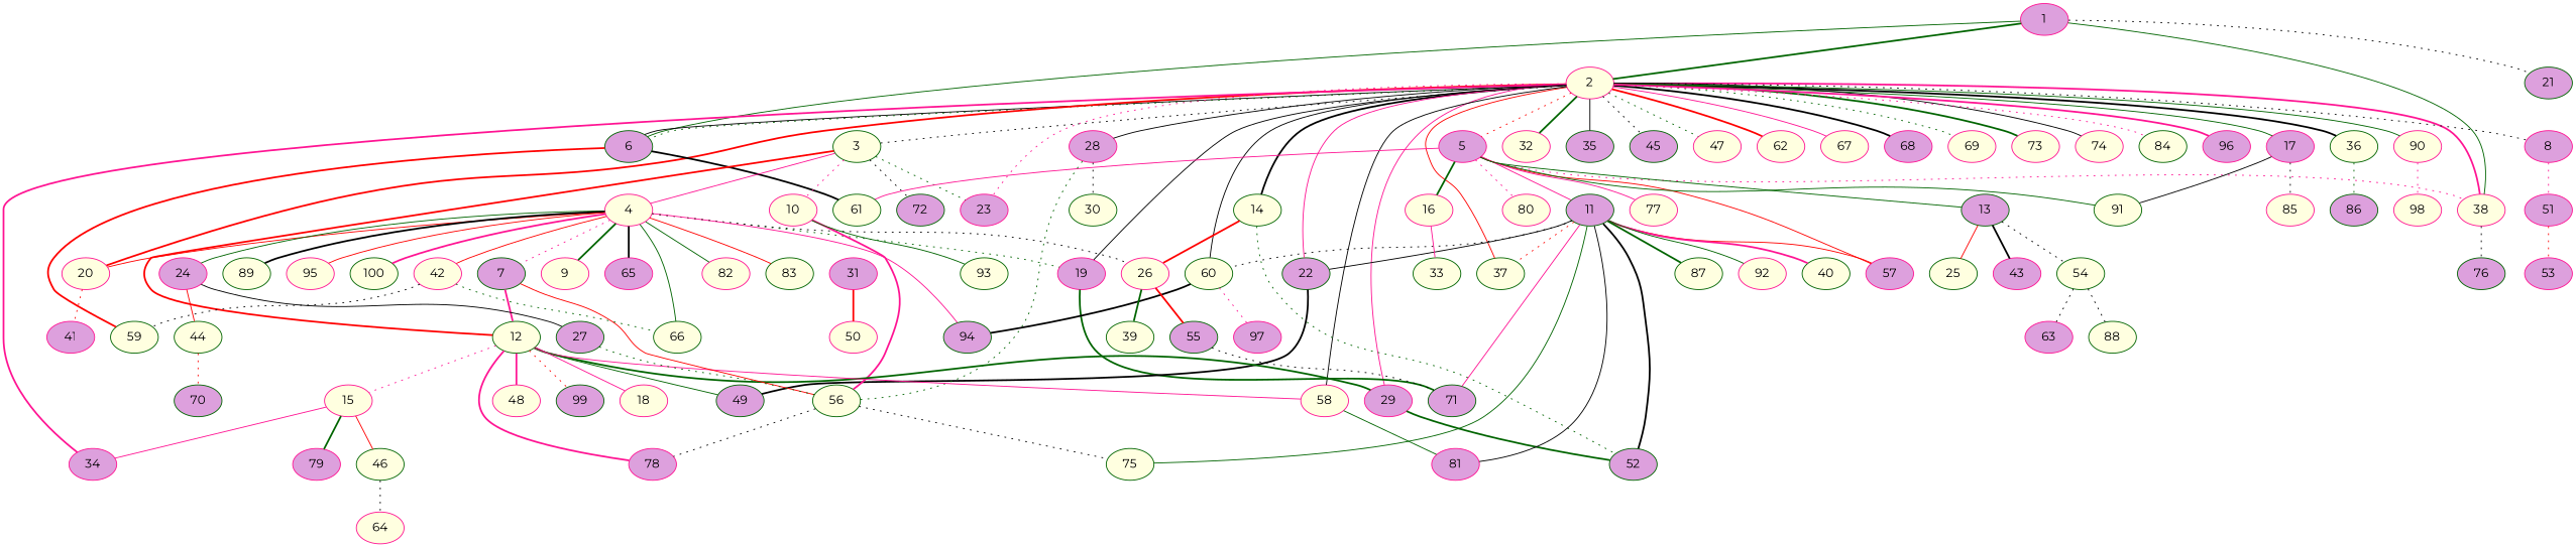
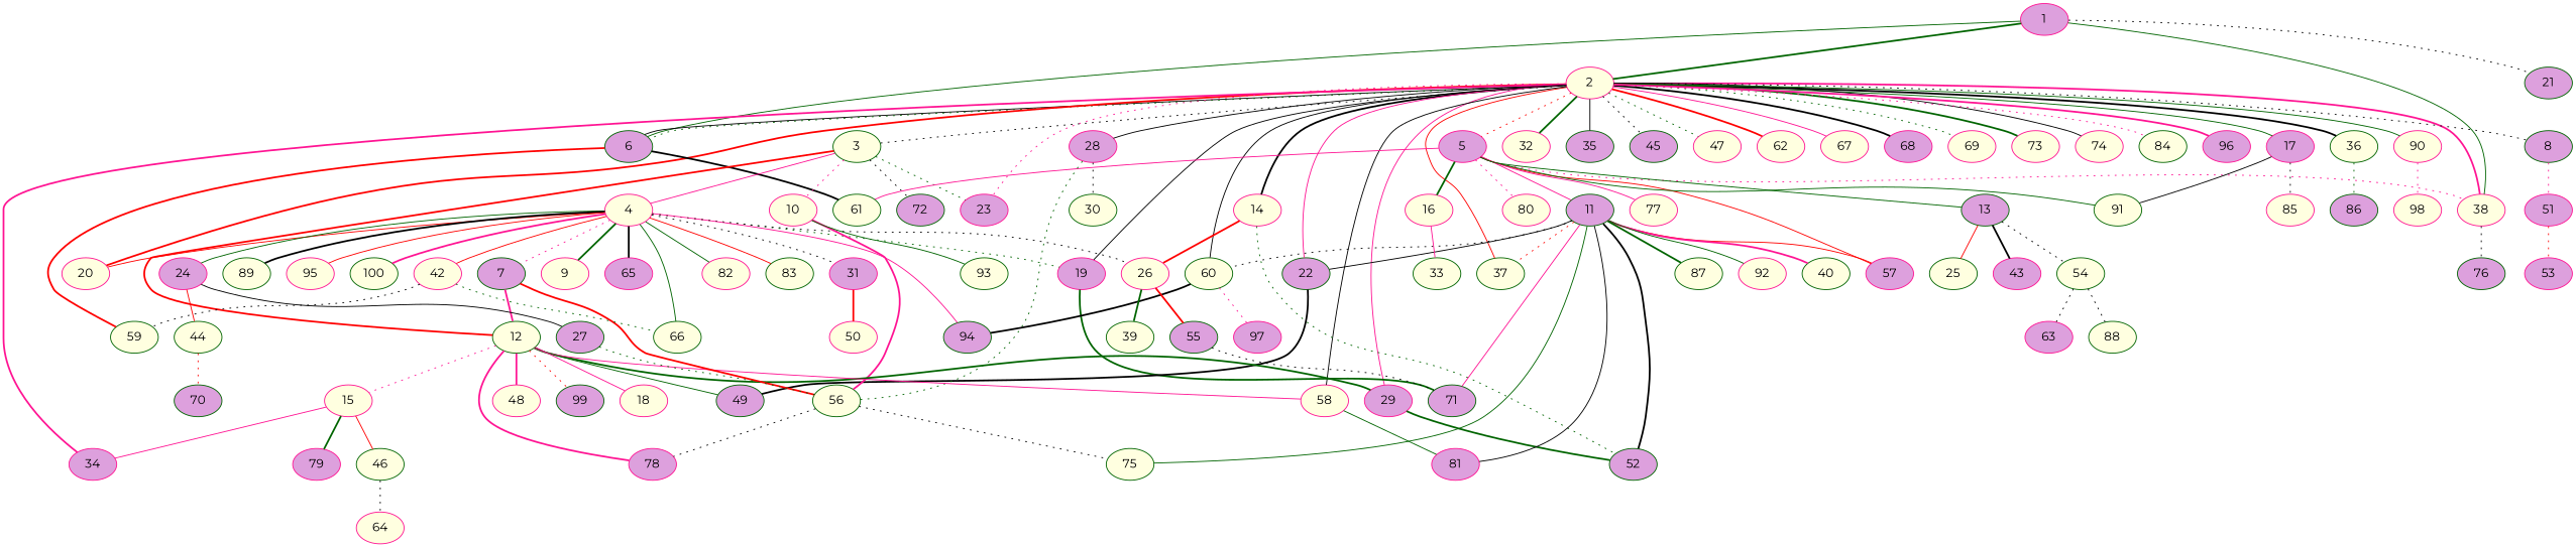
  graph {
    fontname=Montserrat
    node [color=deeppink fillcolor=lightyellow fontname=Montserrat style=filled]
    edge [color=black fontname=Montserrat style=solid]
    1 [fillcolor=plum]
    2
    6 [color=darkgreen fillcolor=plum]
    21 [color=darkgreen fillcolor=plum]
    38
    3 [color=darkgreen]
    5 [fillcolor=plum]
-   8 [fillcolor=plum]
-   14 [color=darkgreen]
+   8 [color=darkgreen fillcolor=plum]
+   14
    17 [fillcolor=plum]
    19 [fillcolor=plum]
    20
    22 [color=darkgreen fillcolor=plum]
    23 [fillcolor=plum]
    28 [fillcolor=plum]
    29 [fillcolor=plum]
    32
    34 [fillcolor=plum]
    35 [color=darkgreen fillcolor=plum]
    36 [color=darkgreen]
    37 [color=darkgreen]
    45 [color=darkgreen fillcolor=plum]
    47
    58
    60 [color=darkgreen]
    62
    67
    68 [fillcolor=plum]
    69
    73
    74
    84 [color=darkgreen]
    90
    96 [fillcolor=plum]
    61 [color=darkgreen]
    59 [color=darkgreen]
    76 [color=darkgreen fillcolor=plum]
    4
    10
    12 [color=darkgreen]
    72 [color=darkgreen fillcolor=plum]
    11 [color=darkgreen fillcolor=plum]
    13 [color=darkgreen fillcolor=plum]
    16
    57 [fillcolor=plum]
    77
    80
    91 [color=darkgreen]
    51 [fillcolor=plum]
    26
    52 [color=darkgreen fillcolor=plum]
    85
    71 [color=darkgreen fillcolor=plum]
-   41 [fillcolor=plum]
    49 [color=darkgreen fillcolor=plum]
    56 [color=darkgreen]
    30 [color=darkgreen]
    86 [color=darkgreen fillcolor=plum]
    81 [fillcolor=plum]
    94 [color=darkgreen fillcolor=plum]
    97 [fillcolor=plum]
    98
    7 [color=darkgreen fillcolor=plum]
    9
    24 [fillcolor=plum]
    31 [fillcolor=plum]
    42
    65 [fillcolor=plum]
    66 [color=darkgreen]
    82
    83 [color=darkgreen]
    89 [color=darkgreen]
    95
    100 [color=darkgreen]
    93 [color=darkgreen]
    15
    18
    48
    78 [fillcolor=plum]
    99 [color=darkgreen fillcolor=plum]
    27 [color=darkgreen fillcolor=plum]
    44 [color=darkgreen]
    39 [color=darkgreen]
    55 [color=darkgreen fillcolor=plum]
    50
    40 [color=darkgreen]
    75 [color=darkgreen]
    87 [color=darkgreen]
    92
    25 [color=darkgreen]
    43 [fillcolor=plum]
    54 [color=darkgreen]
    33 [color=darkgreen]
    53 [fillcolor=plum]
    46 [color=darkgreen]
    79 [fillcolor=plum]
    63 [fillcolor=plum]
    88 [color=darkgreen]
    64
    70 [color=darkgreen fillcolor=plum]
    1 -- 2 [color=darkgreen style=bold]
    1 -- 6 [color=darkgreen]
    1 -- 21 [style=dotted]
    1 -- 38 [color=darkgreen]
    2 -- 6
    2 -- 6 [color=darkgreen style=dotted]
    2 -- 38 [color=deeppink style=bold]
    2 -- 3 [style=dotted]
    2 -- 5 [color=red style=dotted]
    2 -- 8 [style=dotted]
    2 -- 14 [style=bold]
    2 -- 17 [color=darkgreen]
    2 -- 19
    2 -- 20 [color=red style=bold]
    2 -- 22 [color=deeppink]
    2 -- 23 [color=deeppink style=dotted]
    2 -- 28
    2 -- 29 [color=deeppink]
    2 -- 32 [color=darkgreen style=bold]
    2 -- 34 [color=deeppink style=bold]
    2 -- 35
    2 -- 36 [style=bold]
    2 -- 37 [color=red]
    2 -- 45 [style=dotted]
    2 -- 47 [color=darkgreen style=dotted]
    2 -- 58
    2 -- 60
    2 -- 62 [color=red style=bold]
    2 -- 67 [color=deeppink]
    2 -- 68 [style=bold]
    2 -- 69 [color=darkgreen style=dotted]
    2 -- 73 [color=darkgreen style=bold]
    2 -- 74
    2 -- 84 [color=deeppink style=dotted]
    2 -- 90 [color=darkgreen]
    2 -- 96 [color=deeppink style=bold]
    6 -- 61 [style=bold]
    6 -- 59 [color=red style=bold]
    38 -- 76 [style=dotted]
    3 -- 23 [color=darkgreen style=dotted]
    3 -- 4 [color=deeppink]
    3 -- 10 [color=deeppink style=dotted]
    3 -- 12 [color=red style=bold]
    3 -- 72 [style=dotted]
    5 -- 38 [color=deeppink style=dotted]
    5 -- 61 [color=deeppink]
    5 -- 11 [color=deeppink]
    5 -- 13 [color=darkgreen]
    5 -- 16 [color=darkgreen style=bold]
    5 -- 57 [color=red]
    5 -- 77 [color=deeppink]
    5 -- 80 [color=deeppink style=dotted]
    5 -- 91 [color=darkgreen]
    8 -- 51 [color=deeppink style=dotted]
    14 -- 26 [color=red style=bold]
    14 -- 52 [color=darkgreen style=dotted]
    17 -- 91
    17 -- 85 [style=dotted]
    19 -- 71 [color=darkgreen style=bold]
-   20 -- 41 [color=red style=dotted]
    22 -- 49 [style=bold]
    28 -- 56 [color=darkgreen style=dotted]
    28 -- 30 [style=dotted]
    29 -- 52 [color=darkgreen style=bold]
    36 -- 86 [color=darkgreen style=dotted]
    58 -- 81 [color=darkgreen]
    60 -- 94 [style=bold]
    60 -- 97 [color=deeppink style=dotted]
    90 -- 98 [color=deeppink style=dotted]
    4 -- 19 [color=darkgreen style=dotted]
    4 -- 20 [color=red]
    4 -- 26 [style=dotted]
    4 -- 94 [color=deeppink]
    4 -- 7 [color=deeppink style=dotted]
    4 -- 9 [color=darkgreen style=bold]
    4 -- 24 [color=darkgreen]
+   4 -- 31 [style=dotted]
    4 -- 42 [color=red]
    4 -- 65 [style=bold]
    4 -- 66 [color=darkgreen]
    4 -- 82 [color=darkgreen]
    4 -- 83 [color=red]
    4 -- 89 [style=bold]
    4 -- 95 [color=red]
    4 -- 100 [color=deeppink style=bold]
    10 -- 56 [color=deeppink style=bold]
    10 -- 93 [color=darkgreen]
    12 -- 29 [color=darkgreen style=bold]
    12 -- 58 [color=deeppink]
    12 -- 49 [color=darkgreen]
    12 -- 15 [color=deeppink style=dotted]
    12 -- 18 [color=deeppink]
    12 -- 48 [color=deeppink style=bold]
    12 -- 78 [color=deeppink style=bold]
    12 -- 99 [color=red style=dotted]
    11 -- 22
    11 -- 37 [color=red style=dotted]
    11 -- 60 [style=dotted]
    11 -- 57 [color=red]
    11 -- 52 [style=bold]
    11 -- 71 [color=deeppink]
    11 -- 81
    11 -- 40 [color=deeppink style=bold]
    11 -- 75 [color=darkgreen]
    11 -- 87 [color=darkgreen style=bold]
    11 -- 92 [color=darkgreen]
    13 -- 25 [color=red]
    13 -- 43 [style=bold]
    13 -- 54 [style=dotted]
    16 -- 33 [color=deeppink]
    51 -- 53 [color=red style=dotted]
    26 -- 39 [color=darkgreen style=bold]
    26 -- 55 [color=red style=bold]
    56 -- 78 [style=dotted]
    56 -- 75 [style=dotted]
    7 -- 12 [color=deeppink style=bold]
-   7 -- 56 [color=red]
+   7 -- 56 [color=red style=bold]
    24 -- 27
    24 -- 44 [color=red]
    31 -- 50 [color=red style=bold]
    42 -- 59 [style=dotted]
    42 -- 66 [color=darkgreen style=dotted]
    15 -- 34 [color=deeppink]
    15 -- 46 [color=red]
    15 -- 79 [color=darkgreen style=bold]
    27 -- 56 [color=darkgreen style=dotted]
    44 -- 70 [color=red style=dotted]
    55 -- 71 [style=dotted]
    54 -- 63 [style=dotted]
    54 -- 88 [style=dotted]
    46 -- 64 [style=dotted]
  }
